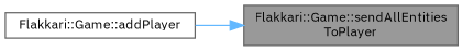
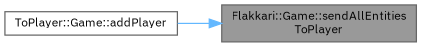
  digraph {
    rankdir=RL
    fontname="IBM Plex Sans"
    node [fontname="IBM Plex Sans" fontsize=10 shape=box style=filled]
    n1 [color=gray40 fillcolor=grey60 fontcolor=black height=0.2 label="Flakkari::Game::sendAllEntities\lToPlayer" width=0.4]
-   n2 [color=grey40 fillcolor=white height=0.2 label="Flakkari::Game::addPlayer" width=0.4]
+   n2 [color=grey40 fillcolor=white height=0.2 label="ToPlayer::Game::addPlayer" width=0.4]
    n1 -> n2 [color=steelblue1 dir=back fontname="IBM Plex Sans" fontsize=10 labelfontname=Helvetica labelfontsize=10 style=solid]
  }
